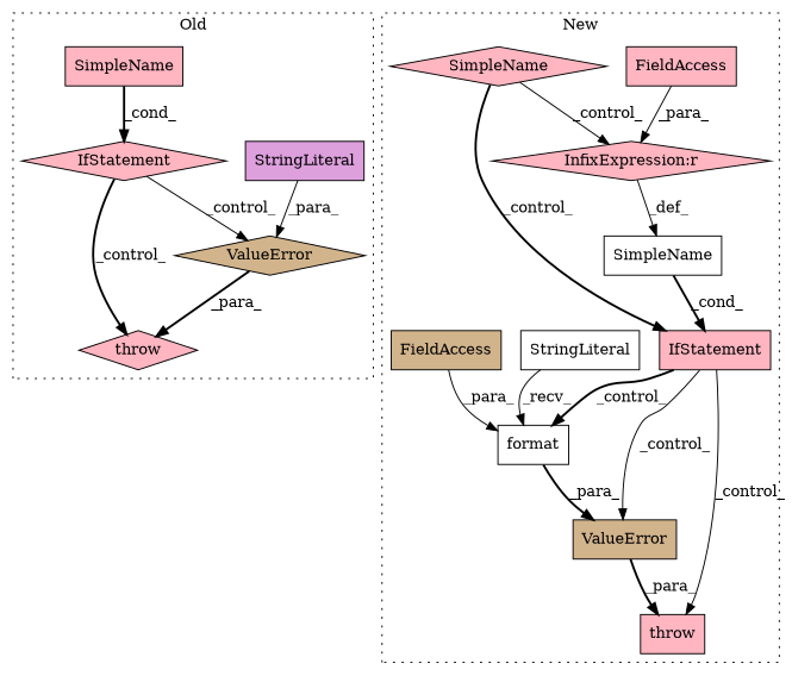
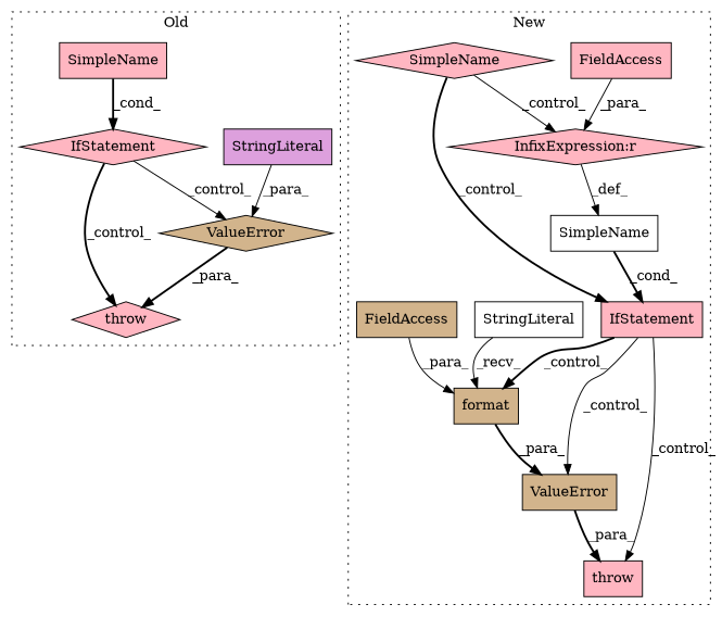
  digraph {
    node [a=32 shape=box style=filled fillcolor=lightpink]
    edge [style=solid]
    n1 [a=53 l=6 label=throw s=784 shape=diamond]
    n2 [l="11,1" label=ValueError s="790,865" shape=diamond fillcolor=tan]
    n3 [a=45 l=64 label=StringLiteral s=801 fillcolor=plum]
    n4 [a=42 label=SimpleName]
    n5 [a=25 l="4,2" label=IfStatement s="706,735" shape=diamond]
-   n6 [l="7,1" label=format s="877,931" fillcolor=white]
+   n6 [l="7,1" label=format s="877,931" fillcolor=tan]
    n7 [a=45 l=70 label=StringLiteral s=806 fillcolor=white]
    n8 [a=53 l=6 label=throw s=789]
    n9 [l="11,1" label=ValueError s="795,932" fillcolor=tan]
    n10 [a=22 l=26 label=FieldAccess s=905 fillcolor=tan]
    n11 [a=42 label=SimpleName fillcolor=white]
    n12 [a=25 l="4,2" label=IfStatement s="723,777"]
    n13 [a=27 l=4 label="InfixExpression:r" s=747 shape=diamond]
    n14 [a=22 l=20 label=FieldAccess s=727]
    n15 [a=42 label=SimpleName shape=diamond]
    subgraph cluster_1 {
      label=Old
      style=dotted
      n1
      n2
      n3
      n4
      n5
    }
    subgraph cluster_2 {
      label=New
      style=dotted
      n6
      n7
      n8
      n9
      n10
      n11
      n12
      n13
      n14
      n15
    }
    n2 -> n1 [label=_para_ style=bold]
    n3 -> n2 [label=_para_]
    n4 -> n5 [label=_cond_ style=bold]
    n5 -> n1 [label=_control_ style=bold]
    n5 -> n2 [label=_control_]
    n6 -> n9 [label=_para_ style=bold]
    n7 -> n6 [label=_recv_]
    n9 -> n8 [label=_para_ style=bold]
    n10 -> n6 [label=_para_]
    n11 -> n12 [label=_cond_ style=bold]
    n12 -> n6 [label=_control_ style=bold]
    n12 -> n8 [label=_control_]
    n12 -> n9 [label=_control_]
    n13 -> n11 [label=_def_]
    n14 -> n13 [label=_para_]
    n15 -> n12 [label=_control_ style=bold]
    n15 -> n13 [label=_control_]
  }
